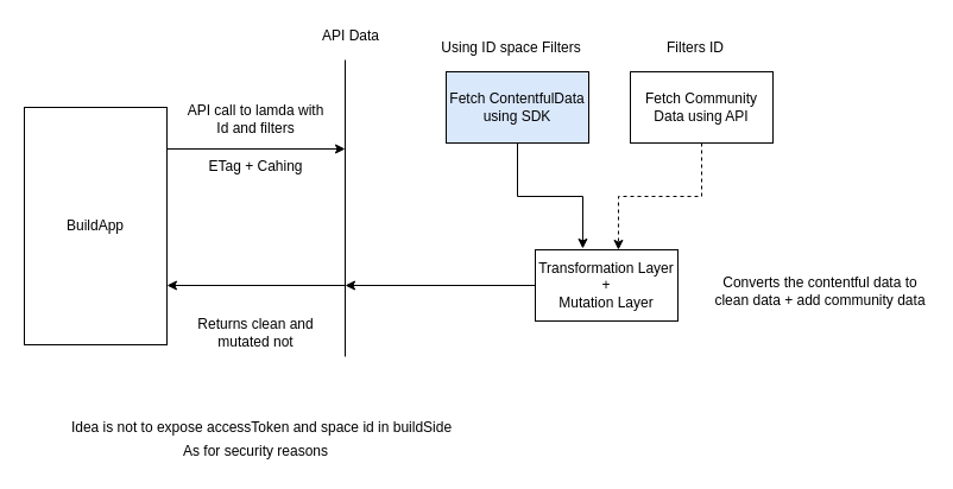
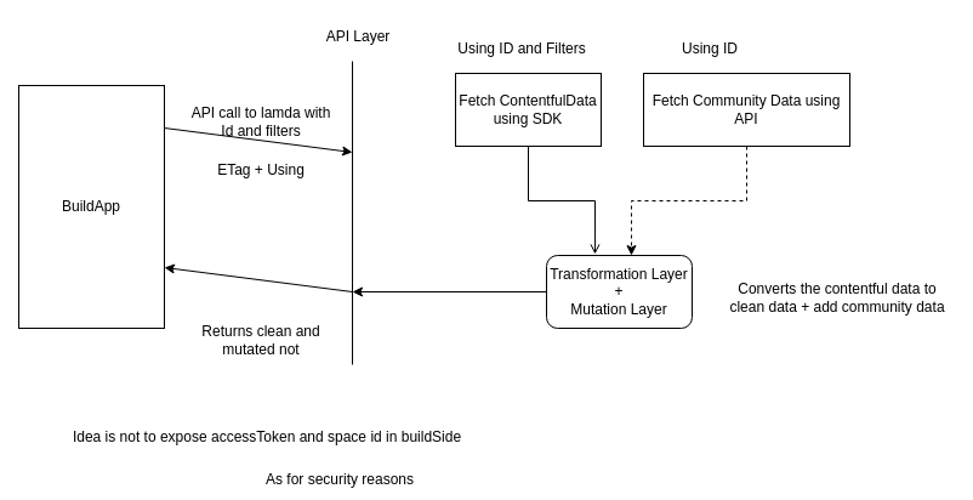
  <mxCell id="0" />
  <mxCell id="1" parent="0" />
- <mxCell id="2" value="BuildApp" style="rounded=0;whiteSpace=wrap;html=1;" vertex="1" parent="1"><mxGeometry x="20" y="90" width="120" height="200" as="geometry" /></mxCell>
- <mxCell id="3" style="edgeStyle=orthogonalEdgeStyle;rounded=0;orthogonalLoop=1;jettySize=auto;html=1;entryX=0.333;entryY=-0.017;entryDx=0;entryDy=0;entryPerimeter=0;" edge="1" parent="1" source="4" target="9"><mxGeometry relative="1" as="geometry"><mxPoint x="490" y="170" as="targetPoint" /></mxGeometry></mxCell>
- <mxCell id="4" value="Fetch ContentfulData using SDK" style="rounded=0;whiteSpace=wrap;html=1;fillColor=#dae8fc;" vertex="1" parent="1"><mxGeometry x="375" y="60" width="120" height="60" as="geometry" /></mxCell>
+ <mxCell id="2" value="BuildApp" style="rounded=0;whiteSpace=wrap;html=1;" vertex="1" parent="1"><mxGeometry x="15" y="70" width="120" height="200" as="geometry" /></mxCell>
+ <mxCell id="3" style="edgeStyle=orthogonalEdgeStyle;rounded=0;orthogonalLoop=1;jettySize=auto;html=1;entryX=0.333;entryY=-0.017;entryDx=0;entryDy=0;entryPerimeter=0;endArrow=open;" edge="1" parent="1" source="4" target="9"><mxGeometry relative="1" as="geometry"><mxPoint x="490" y="170" as="targetPoint" /></mxGeometry></mxCell>
+ <mxCell id="4" value="Fetch ContentfulData using SDK" style="rounded=0;whiteSpace=wrap;html=1;" vertex="1" parent="1"><mxGeometry x="375" y="60" width="120" height="60" as="geometry" /></mxCell>
  <mxCell id="5" value="" style="endArrow=none;html=1;" edge="1" parent="1"><mxGeometry width="50" height="50" relative="1" as="geometry"><mxPoint x="290" y="300" as="sourcePoint" /><mxPoint x="290" y="50" as="targetPoint" /></mxGeometry></mxCell>
  <mxCell id="6" style="edgeStyle=orthogonalEdgeStyle;rounded=0;orthogonalLoop=1;jettySize=auto;html=1;exitX=0.5;exitY=1;exitDx=0;exitDy=0;entryX=0.583;entryY=0;entryDx=0;entryDy=0;entryPerimeter=0;dashed=1;" edge="1" parent="1" source="7" target="9"><mxGeometry relative="1" as="geometry" /></mxCell>
- <mxCell id="7" value="Fetch Community Data using API" style="rounded=0;whiteSpace=wrap;html=1;" vertex="1" parent="1"><mxGeometry x="530" y="60" width="120" height="60" as="geometry" /></mxCell>
+ <mxCell id="7" value="Fetch Community Data using API" style="rounded=0;whiteSpace=wrap;html=1;" vertex="1" parent="1"><mxGeometry x="530" y="60" width="170" height="60" as="geometry" /></mxCell>
  <mxCell id="8" style="edgeStyle=orthogonalEdgeStyle;rounded=0;orthogonalLoop=1;jettySize=auto;html=1;" edge="1" parent="1" source="9"><mxGeometry relative="1" as="geometry"><mxPoint x="290" y="240" as="targetPoint" /></mxGeometry></mxCell>
- <mxCell id="9" value="Transformation Layer +&lt;br&gt;Mutation Layer" style="rounded=0;whiteSpace=wrap;html=1;" vertex="1" parent="1"><mxGeometry x="450" y="210" width="120" height="60" as="geometry" /></mxCell>
+ <mxCell id="9" value="Transformation Layer +&lt;br&gt;Mutation Layer" style="whiteSpace=wrap;html=1;rounded=1;" vertex="1" parent="1"><mxGeometry x="450" y="210" width="120" height="60" as="geometry" /></mxCell>
  <mxCell id="10" style="edgeStyle=orthogonalEdgeStyle;rounded=0;orthogonalLoop=1;jettySize=auto;html=1;exitX=0.5;exitY=1;exitDx=0;exitDy=0;" edge="1" parent="1" source="2" target="2"><mxGeometry relative="1" as="geometry" /></mxCell>
  <mxCell id="11" value="" style="endArrow=classic;html=1;exitX=1;exitY=0.175;exitDx=0;exitDy=0;exitPerimeter=0;" edge="1" parent="1" source="2"><mxGeometry width="50" height="50" relative="1" as="geometry"><mxPoint x="410" y="240" as="sourcePoint" /><mxPoint x="290" y="125" as="targetPoint" /></mxGeometry></mxCell>
  <mxCell id="12" value="" style="endArrow=classic;html=1;entryX=1;entryY=0.75;entryDx=0;entryDy=0;" edge="1" parent="1" target="2"><mxGeometry width="50" height="50" relative="1" as="geometry"><mxPoint x="290" y="240" as="sourcePoint" /><mxPoint x="460" y="190" as="targetPoint" /></mxGeometry></mxCell>
  <mxCell id="13" value="API call to lamda with Id and filters" style="text;html=1;strokeColor=none;fillColor=none;align=center;verticalAlign=middle;whiteSpace=wrap;rounded=0;" vertex="1" parent="1"><mxGeometry x="150" y="80" width="130" height="40" as="geometry" /></mxCell>
  <mxCell id="14" value="Returns clean and mutated not" style="text;html=1;strokeColor=none;fillColor=none;align=center;verticalAlign=middle;whiteSpace=wrap;rounded=0;" vertex="1" parent="1"><mxGeometry x="145" y="270" width="140" height="20" as="geometry" /></mxCell>
- <mxCell id="15" value="Using ID space Filters" style="text;html=1;strokeColor=none;fillColor=none;align=center;verticalAlign=middle;whiteSpace=wrap;rounded=0;" vertex="1" parent="1"><mxGeometry x="340" y="30" width="180" height="20" as="geometry" /></mxCell>
- <mxCell id="16" value="Filters ID" style="text;html=1;strokeColor=none;fillColor=none;align=center;verticalAlign=middle;whiteSpace=wrap;rounded=0;" vertex="1" parent="1"><mxGeometry x="500" y="30" width="170" height="20" as="geometry" /></mxCell>
+ <mxCell id="15" value="Using ID and Filters" style="text;html=1;strokeColor=none;fillColor=none;align=center;verticalAlign=middle;whiteSpace=wrap;rounded=0;" vertex="1" parent="1"><mxGeometry x="340" y="30" width="180" height="20" as="geometry" /></mxCell>
+ <mxCell id="16" value="Using ID" style="text;html=1;strokeColor=none;fillColor=none;align=center;verticalAlign=middle;whiteSpace=wrap;rounded=0;" vertex="1" parent="1"><mxGeometry x="500" y="30" width="170" height="20" as="geometry" /></mxCell>
  <mxCell id="17" value="Converts the contentful data to clean data + add community data" style="text;html=1;strokeColor=none;fillColor=none;align=center;verticalAlign=middle;whiteSpace=wrap;rounded=0;" vertex="1" parent="1"><mxGeometry x="600" y="200" width="180" height="90" as="geometry" /></mxCell>
- <mxCell id="18" value="ETag + Cahing" style="text;html=1;strokeColor=none;fillColor=none;align=center;verticalAlign=middle;whiteSpace=wrap;rounded=0;" vertex="1" parent="1"><mxGeometry x="145" y="130" width="140" height="20" as="geometry" /></mxCell>
+ <mxCell id="18" value="ETag + Using" style="text;html=1;strokeColor=none;fillColor=none;align=center;verticalAlign=middle;whiteSpace=wrap;rounded=0;" vertex="1" parent="1"><mxGeometry x="145" y="130" width="140" height="20" as="geometry" /></mxCell>
  <mxCell id="19" value="Idea is not to expose accessToken and space id in buildSide" style="text;html=1;strokeColor=none;fillColor=none;align=center;verticalAlign=middle;whiteSpace=wrap;rounded=0;" vertex="1" parent="1"><mxGeometry x="50" y="350" width="340" height="20" as="geometry" /></mxCell>
- <mxCell id="20" value="API Data" style="text;html=1;strokeColor=none;fillColor=none;align=center;verticalAlign=middle;whiteSpace=wrap;rounded=0;" vertex="1" parent="1"><mxGeometry x="260" y="20" width="70" height="20" as="geometry" /></mxCell>
- <mxCell id="21" value="As for security reasons" style="text;html=1;strokeColor=none;fillColor=none;align=center;verticalAlign=middle;whiteSpace=wrap;rounded=0;" vertex="1" parent="1"><mxGeometry x="50" y="370" width="330" height="20" as="geometry" /></mxCell>
+ <mxCell id="20" value="API Layer" style="text;html=1;strokeColor=none;fillColor=none;align=center;verticalAlign=middle;whiteSpace=wrap;rounded=0;" vertex="1" parent="1"><mxGeometry x="260" y="20" width="70" height="20" as="geometry" /></mxCell>
+ <mxCell id="21" value="As for security reasons" style="text;html=1;strokeColor=none;fillColor=none;align=center;verticalAlign=middle;whiteSpace=wrap;rounded=0;" vertex="1" parent="1"><mxGeometry x="115" y="385" width="330" height="20" as="geometry" /></mxCell>
